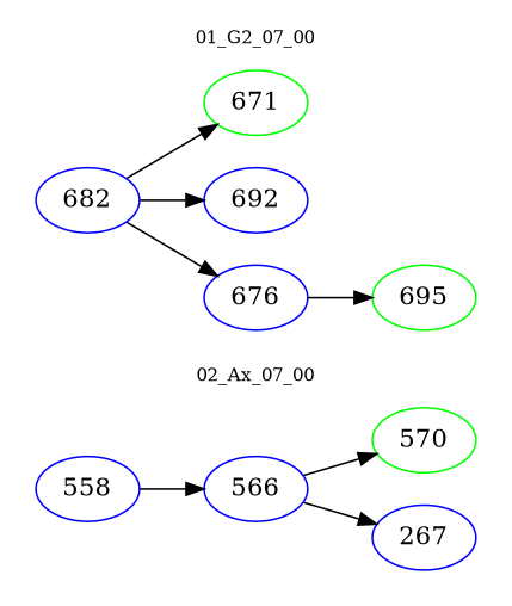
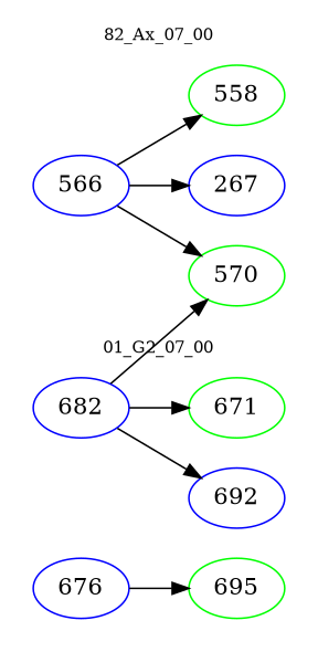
  digraph {
    rankdir=LR
    node [color=blue]
    edge [color=black]
    n1 [label=566]
-   n2 [label=558]
+   n2 [color=green label=558]
    n3 [label=267]
    n4 [color=green label=570]
    n5 [label=682]
    n6 [label=676]
    n7 [label=692]
    n8 [color=green label=671]
    n9 [color=green label=695]
    subgraph cluster_1 {
      color=white
      fontsize=10
-     label="02_Ax_07_00"
+     label="82_Ax_07_00"
      n1
      n2
      n3
      n4
    }
    subgraph cluster_2 {
      color=white
      fontsize=10
      label="01_G2_07_00"
      n5
      n6
      n7
      n8
      n9
    }
-   n2 -> n1
+   n1 -> n2
    n1 -> n3
    n1 -> n4
-   n5 -> n6
+   n5 -> n4
    n5 -> n7
    n5 -> n8
    n6 -> n9
  }
